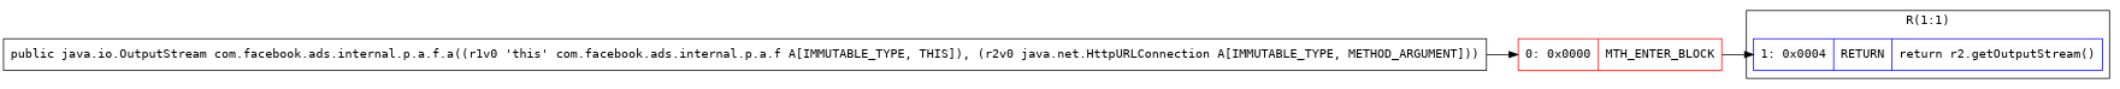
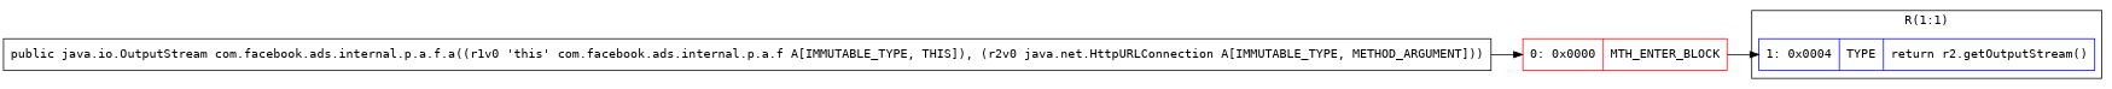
  digraph {
    rankdir=LR
    fontname="DejaVu Sans Mono"
    node [shape=record fontname="DejaVu Sans Mono"]
    edge [fontname="DejaVu Sans Mono"]
-   n1 [color=blue label="{1\:\ 0x0004|RETURN\l|return r2.getOutputStream()\l}"]
+   n1 [color=blue label="{1\:\ 0x0004|TYPE\l|return r2.getOutputStream()\l}"]
    n2 [color=red label="{0\:\ 0x0000|MTH_ENTER_BLOCK\l}"]
    n3 [label="{public java.io.OutputStream com.facebook.ads.internal.p.a.f.a((r1v0 'this' com.facebook.ads.internal.p.a.f A[IMMUTABLE_TYPE, THIS]), (r2v0 java.net.HttpURLConnection A[IMMUTABLE_TYPE, METHOD_ARGUMENT])) }"]
    subgraph cluster_1 {
      label="R(1:1)"
      n1
    }
    n2 -> n1
    n3 -> n2
  }
